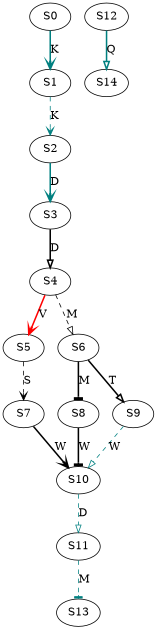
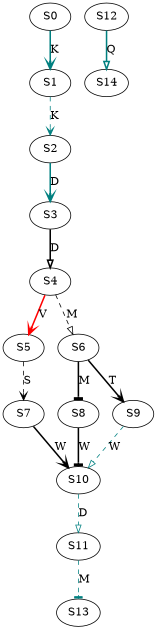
  strict digraph {
    edge [arrowhead=vee color=teal style=bold]
    S0
    S1
    S2
    S3
    S4
    S5
    S6
    S7
    S8
    S9
    S10
    S11
    S13
    S12
    S14
    S0 -> S1 [label=K]
    S1 -> S2 [label=K style=dashed]
    S2 -> S3 [label=D]
    S3 -> S4 [arrowhead=onormal color=black label=D]
    S4 -> S5 [color=red label=V]
    S4 -> S6 [arrowhead=onormal color=black label=M style=dashed]
    S5 -> S7 [color=black label=S style=dashed]
    S6 -> S8 [arrowhead=tee color=black label=M]
-   S6 -> S9 [arrowhead=onormal color=black label=T]
+   S6 -> S9 [color=black label=T]
    S7 -> S10 [color=black label=W]
    S8 -> S10 [arrowhead=tee color=black label=W]
    S9 -> S10 [arrowhead=onormal label=W style=dashed]
    S10 -> S11 [arrowhead=onormal label=D style=dashed]
    S11 -> S13 [arrowhead=tee label=M style=dashed]
    S12 -> S14 [arrowhead=onormal label=Q]
  }
